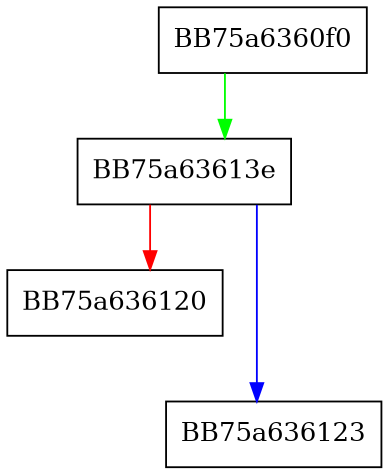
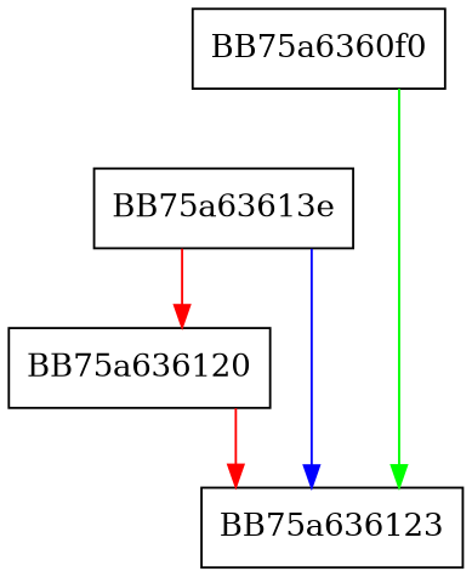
  digraph {
    splines=ortho
    node [shape=box]
    edge [color=red]
    BB75a6360f0
    BB75a63613e
    BB75a636120
    n4 [label=BB75a636123]
-   BB75a6360f0 -> BB75a63613e [color=green]
+   BB75a6360f0 -> n4 [color=green]
    BB75a63613e -> BB75a636120
    BB75a63613e -> n4 [color=blue]
+   BB75a636120 -> n4
  }
